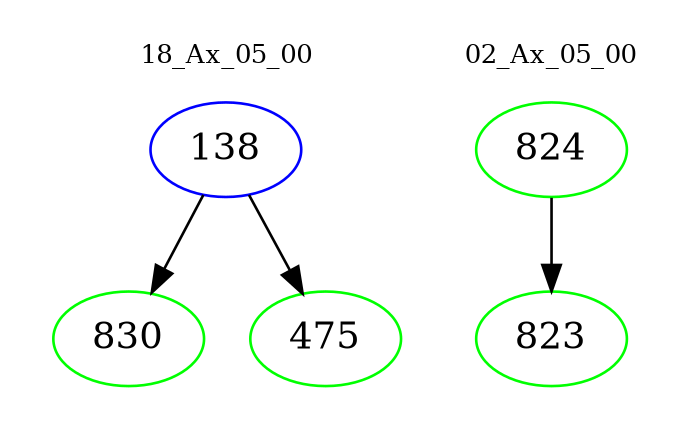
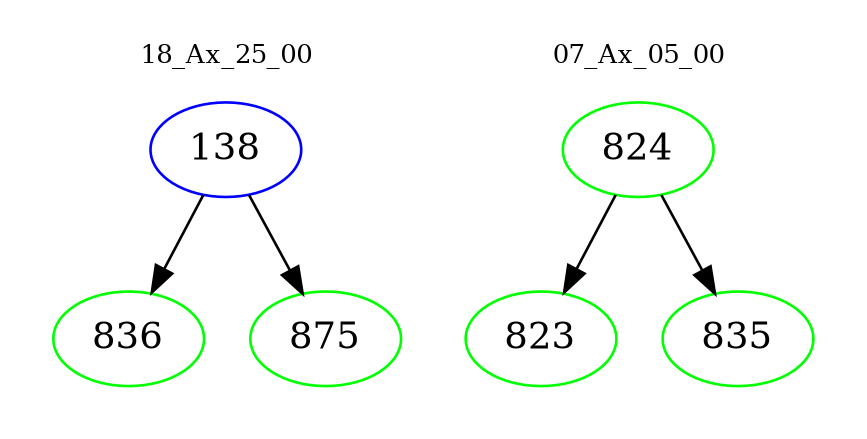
  digraph {
    node [color=green]
    edge [color=black]
    n1 [color=blue label=138]
-   n2 [label=830]
-   n3 [label=475]
+   n2 [label=836]
+   n3 [label=875]
    n4 [label=824]
    n5 [label=823]
+   n6 [label=835]
    subgraph cluster_1 {
      color=white
      fontsize=10
-     label="18_Ax_05_00"
+     label="18_Ax_25_00"
      n1
      n2
      n3
    }
    subgraph cluster_2 {
      color=white
      fontsize=10
-     label="02_Ax_05_00"
+     label="07_Ax_05_00"
      n4
      n5
+     n6
    }
    n1 -> n2
    n1 -> n3
    n4 -> n5
+   n4 -> n6
  }
